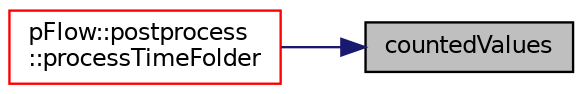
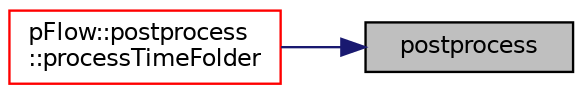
  digraph {
    rankdir=RL
    node [fontname=Helvetica fontsize=10 shape=record style=filled]
-   n1 [color=black fillcolor=grey75 fontcolor=black height=0.2 label=countedValues width=0.4]
+   n1 [color=black fillcolor=grey75 fontcolor=black height=0.2 label=postprocess width=0.4]
    n2 [color=red fillcolor=white height=0.2 label="pFlow::postprocess\l::processTimeFolder" width=0.4]
    n1 -> n2 [color=midnightblue dir=back fontname=Helvetica fontsize=10 labelfontname=Helvetica labelfontsize=10 style=solid]
  }
